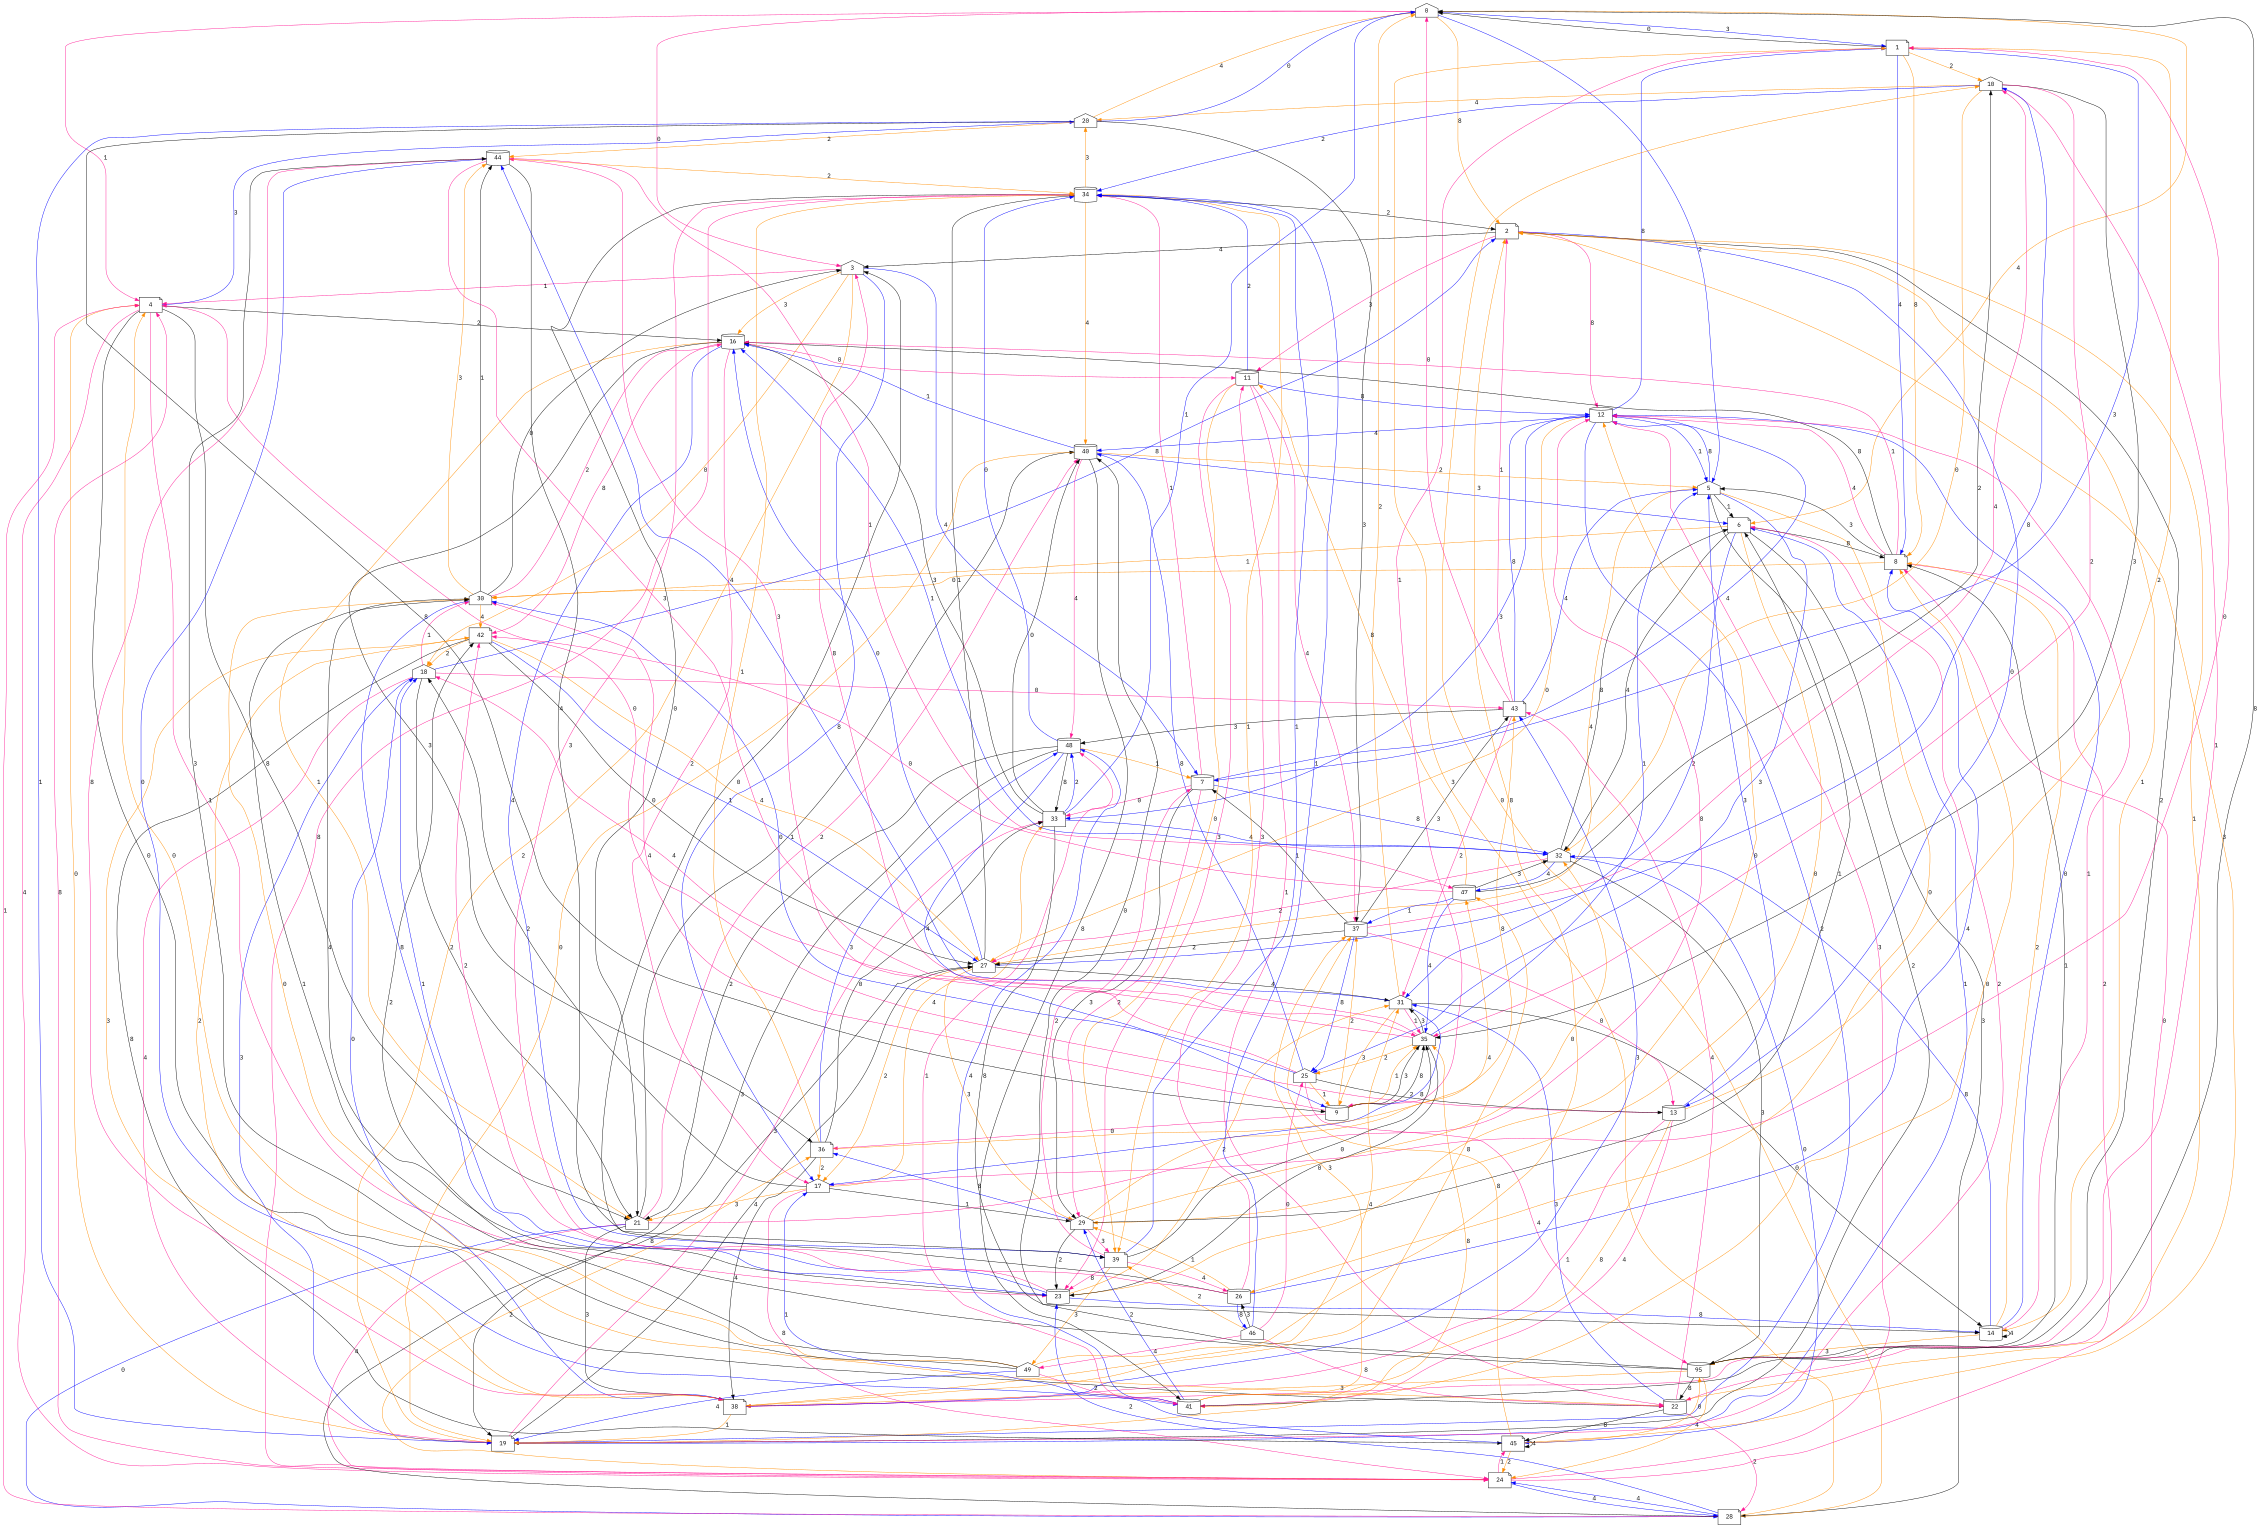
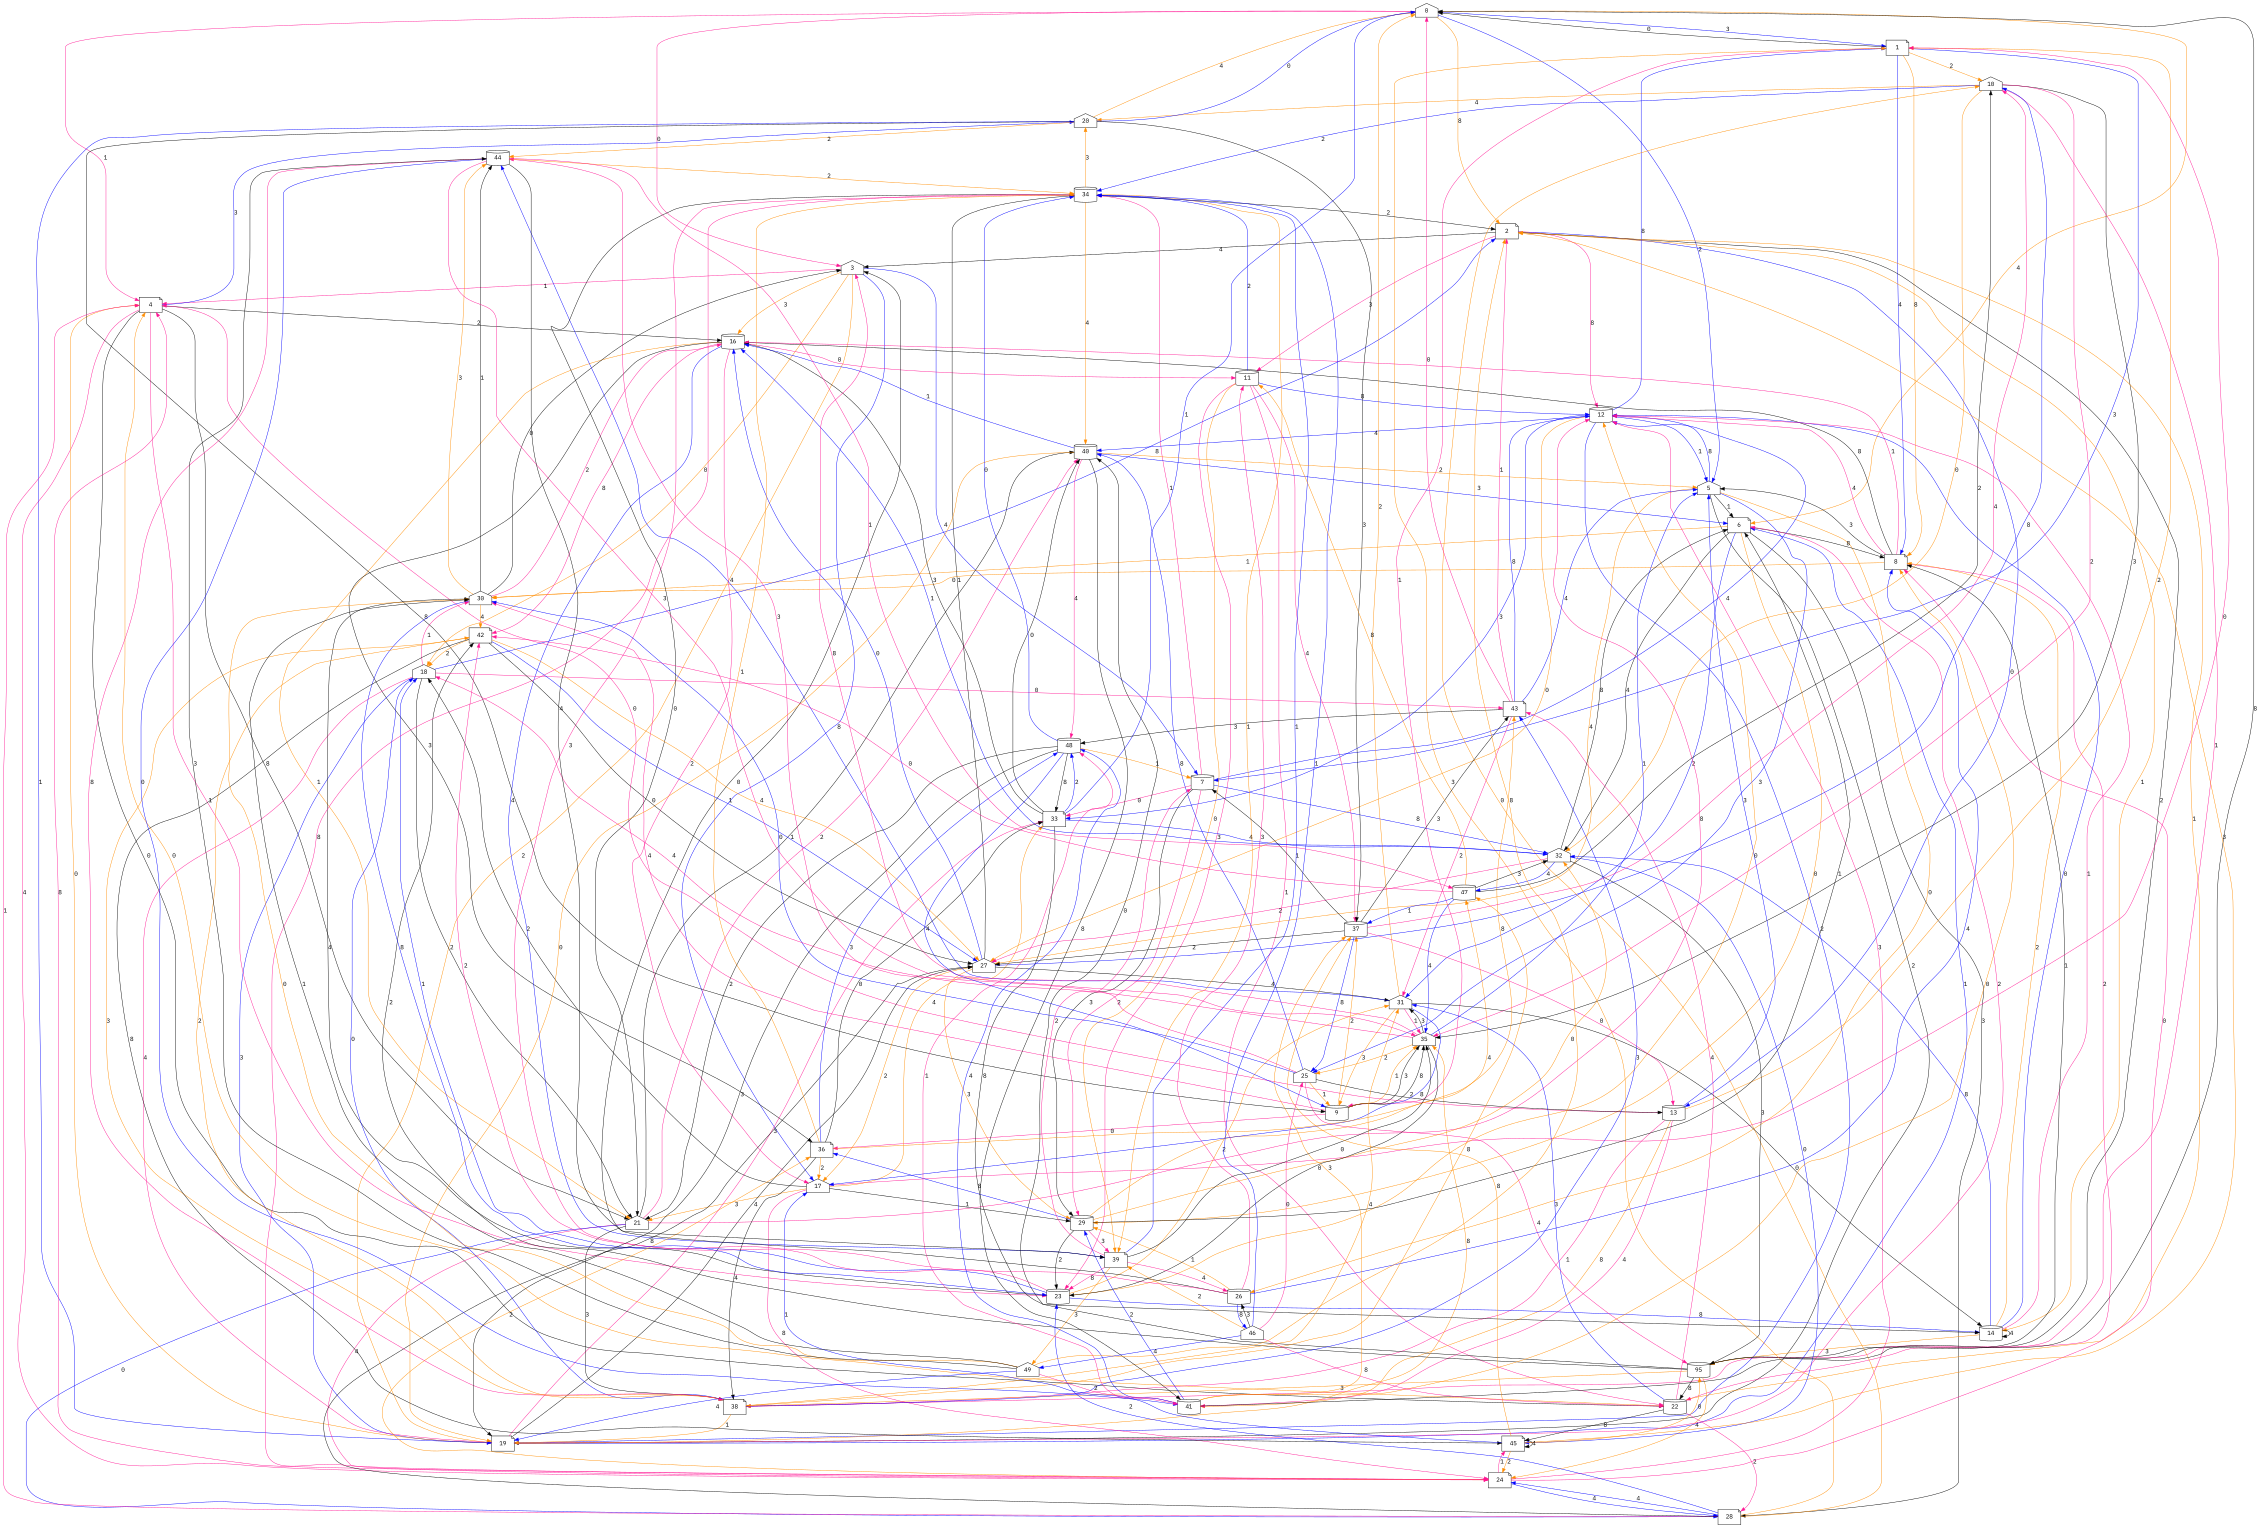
  digraph {
    fontname="IBM Plex Mono"
    node [fontname="IBM Plex Mono" shape=cylinder]
    edge [color=darkorange fontname="IBM Plex Mono"]
    n1 [label=0 shape=house]
    n2 [label=1 shape=note]
    n3 [label=2 shape=note]
    n4 [label=3 shape=house]
    n5 [label=4 shape=note]
    n6 [label=5 shape=house]
    n7 [label=6 shape=note]
    n8 [label=7]
    n9 [label=8 shape=note]
    n10 [label=9]
    n11 [label=10 shape=house]
    n12 [label=11]
    n13 [label=12]
    n14 [label=13]
    n15 [label=14]
    n16 [label=95]
    n17 [label=16]
    n18 [label=17 shape=house]
    n19 [label=18 shape=house]
    n20 [label=19 shape=note]
    n21 [label=20 shape=house]
    n22 [label=21 shape=house]
    n23 [label=22]
    n24 [label=23]
    n25 [label=24 shape=note]
    n26 [label=25 shape=house]
    n27 [label=26]
    n28 [label=27 shape=house]
    n29 [label=28 shape=note]
-   n30 [label=29 shape=house]
+   n30 [label=29]
    n31 [label=30 shape=house]
    n32 [label=31 shape=house]
    n33 [label=32 shape=house]
    n34 [label=33 shape=note]
    n35 [label=34]
    n36 [label=35 shape=house]
    n37 [label=36 shape=note]
    n38 [label=37]
    n39 [label=38 shape=note]
    n40 [label=39 shape=note]
    n41 [label=40]
    n42 [label=41]
    n43 [label=42 shape=note]
    n44 [label=43 shape=note]
    n45 [label=44]
    n46 [label=45 shape=note]
    n47 [label=46 shape=house]
    n48 [label=47]
    n49 [label=48]
    n50 [label=49 shape=house]
    n1 -> n2 [color=blue label=3]
    n1 -> n3 [label=8]
    n1 -> n4 [color=deeppink label=0]
    n1 -> n5 [color=deeppink label=1]
    n1 -> n6 [color=blue label=2]
    n1 -> n7 [label=4]
    n2 -> n1 [color=black label=0]
    n2 -> n8 [color=blue label=3]
    n2 -> n9 [label=8]
    n2 -> n9 [color=blue label=4]
    n2 -> n10 [color=deeppink label=1]
    n2 -> n11 [label=2]
    n3 -> n4 [color=black label=4]
    n3 -> n12 [color=deeppink label=3]
    n3 -> n13 [color=deeppink label=8]
    n3 -> n14 [color=blue label=0]
    n3 -> n15 [label=1]
    n3 -> n16 [color=black label=2]
    n4 -> n5 [color=deeppink label=1]
    n4 -> n8 [color=blue label=4]
    n4 -> n17 [label=3]
    n4 -> n18 [color=blue label=8]
    n4 -> n19 [label=0]
    n4 -> n20 [label=2]
    n5 -> n17 [color=black label=2]
    n5 -> n21 [color=blue label=3]
    n5 -> n22 [color=black label=8]
    n5 -> n23 [color=black label=0]
    n5 -> n24 [color=deeppink label=1]
    n5 -> n25 [color=deeppink label=4]
    n6 -> n7 [color=black label=1]
    n6 -> n13 [color=blue label=8]
    n6 -> n20 [color=black label=2]
    n6 -> n26 [color=blue label=3]
    n6 -> n27 [label=0]
    n6 -> n28 [label=4]
    n7 -> n9 [color=black label=8]
    n7 -> n29 [color=black label=3]
    n7 -> n30 [label=0]
    n7 -> n31 [label=1]
    n7 -> n32 [color=blue label=2]
    n7 -> n33 [color=black label=4]
    n8 -> n13 [color=blue label=4]
    n8 -> n30 [color=black label=3]
    n8 -> n30 [color=deeppink label=2]
    n8 -> n33 [color=blue label=8]
    n8 -> n34 [color=deeppink label=0]
    n8 -> n35 [color=deeppink label=1]
    n9 -> n6 [color=black label=3]
    n9 -> n13 [color=deeppink label=4]
    n9 -> n17 [color=black label=8]
    n9 -> n17 [color=deeppink label=1]
    n9 -> n23 [color=deeppink label=2]
    n9 -> n31 [label=0]
    n10 -> n31 [color=deeppink label=4]
    n10 -> n36 [color=black label=3]
    n10 -> n36 [color=black label=8]
    n10 -> n36 [label=1]
    n10 -> n37 [color=deeppink label=0]
    n10 -> n38 [label=2]
    n11 -> n21 [label=4]
    n11 -> n33 [label=0]
    n11 -> n35 [color=blue label=2]
    n11 -> n36 [color=black label=3]
    n11 -> n36 [color=deeppink label=2]
    n11 -> n39 [color=deeppink label=1]
    n12 -> n13 [color=blue label=8]
    n12 -> n23 [color=deeppink label=1]
    n12 -> n24 [color=deeppink label=3]
    n12 -> n35 [color=blue label=2]
    n12 -> n38 [color=deeppink label=4]
    n12 -> n40 [label=0]
    n13 -> n2 [color=blue label=8]
    n13 -> n6 [color=blue label=1]
    n13 -> n20 [color=blue label=2]
    n13 -> n28 [label=0]
    n13 -> n34 [color=blue label=3]
    n13 -> n41 [color=blue label=4]
    n14 -> n2 [label=2]
    n14 -> n5 [color=deeppink label=0]
    n14 -> n6 [color=blue label=3]
    n14 -> n39 [color=deeppink label=1]
    n14 -> n42 [label=8]
    n14 -> n42 [color=deeppink label=4]
    n15 -> n9 [label=2]
    n15 -> n13 [color=blue label=0]
    n15 -> n13 [color=deeppink label=1]
    n15 -> n15 [color=black label=4]
    n15 -> n16 [label=3]
    n15 -> n33 [color=blue label=8]
    n16 -> n9 [color=black label=1]
    n16 -> n23 [color=black label=8]
    n16 -> n25 [label=4]
    n16 -> n39 [label=3]
    n16 -> n41 [color=black label=0]
    n16 -> n43 [color=black label=2]
    n17 -> n12 [color=deeppink label=0]
    n17 -> n18 [color=deeppink label=2]
    n17 -> n22 [label=1]
    n17 -> n37 [color=black label=3]
    n17 -> n40 [color=blue label=4]
    n17 -> n43 [color=deeppink label=8]
    n18 -> n2 [color=deeppink label=0]
    n18 -> n19 [color=black label=2]
    n18 -> n22 [label=3]
    n18 -> n25 [color=deeppink label=8]
    n18 -> n30 [color=black label=1]
    n18 -> n34 [label=4]
    n19 -> n3 [color=blue label=8]
    n19 -> n20 [color=blue label=3]
    n19 -> n20 [color=deeppink label=4]
    n19 -> n22 [color=black label=2]
    n19 -> n31 [color=deeppink label=1]
    n19 -> n44 [color=deeppink label=0]
    n20 -> n5 [label=0]
    n20 -> n7 [color=blue label=1]
    n20 -> n7 [color=deeppink label=2]
    n20 -> n28 [color=black label=4]
    n20 -> n34 [color=deeppink label=3]
    n20 -> n36 [label=8]
    n21 -> n1 [color=blue label=0]
    n21 -> n1 [label=4]
    n21 -> n10 [color=black label=8]
    n21 -> n20 [color=blue label=1]
    n21 -> n38 [color=black label=3]
    n21 -> n45 [label=2]
    n22 -> n13 [color=deeppink label=8]
    n22 -> n25 [color=deeppink label=4]
    n22 -> n29 [color=blue label=0]
    n22 -> n39 [color=black label=3]
    n22 -> n41 [color=black label=1]
    n22 -> n41 [color=deeppink label=2]
    n23 -> n3 [label=1]
    n23 -> n5 [label=0]
    n23 -> n29 [color=deeppink label=2]
    n23 -> n32 [color=blue label=3]
    n23 -> n44 [color=deeppink label=4]
    n23 -> n46 [color=black label=8]
    n24 -> n13 [label=0]
    n24 -> n15 [color=blue label=8]
    n24 -> n19 [color=blue label=1]
    n24 -> n31 [color=black label=4]
    n24 -> n32 [label=2]
    n24 -> n35 [color=deeppink label=3]
    n25 -> n5 [color=deeppink label=8]
    n25 -> n9 [color=deeppink label=0]
    n25 -> n13 [color=deeppink label=3]
    n25 -> n29 [color=blue label=4]
    n25 -> n37 [label=2]
    n25 -> n46 [color=deeppink label=1]
    n26 -> n10 [label=1]
    n26 -> n14 [color=black label=2]
    n26 -> n16 [color=deeppink label=4]
    n26 -> n31 [color=blue label=0]
    n26 -> n41 [color=blue label=8]
    n26 -> n45 [color=deeppink label=3]
    n27 -> n4 [color=black label=0]
    n27 -> n9 [color=blue label=4]
    n27 -> n12 [color=deeppink label=3]
    n27 -> n30 [label=1]
    n27 -> n43 [color=deeppink label=2]
    n27 -> n47 [color=blue label=8]
    n28 -> n11 [color=blue label=8]
    n28 -> n17 [color=blue label=0]
    n28 -> n18 [label=2]
    n28 -> n30 [label=3]
    n28 -> n32 [color=black label=4]
    n28 -> n35 [color=black label=1]
    n29 -> n2 [label=3]
    n29 -> n5 [color=deeppink label=1]
    n29 -> n11 [label=0]
    n29 -> n24 [color=blue label=2]
    n29 -> n25 [color=blue label=4]
    n29 -> n28 [color=black label=8]
    n30 -> n7 [color=black label=1]
    n30 -> n24 [color=black label=2]
    n30 -> n33 [label=0]
    n30 -> n37 [color=blue label=8]
    n30 -> n40 [color=deeppink label=3]
    n30 -> n48 [label=4]
    n31 -> n4 [color=black label=0]
    n31 -> n17 [color=deeppink label=2]
    n31 -> n24 [color=blue label=8]
    n31 -> n43 [label=4]
    n31 -> n45 [label=3]
    n31 -> n45 [color=black label=1]
    n32 -> n1 [label=2]
    n32 -> n10 [label=3]
    n32 -> n15 [color=black label=0]
    n32 -> n18 [color=blue label=8]
    n32 -> n36 [color=deeppink label=1]
    n32 -> n45 [color=blue label=4]
    n33 -> n7 [color=black label=8]
    n33 -> n16 [color=black label=3]
    n33 -> n17 [color=blue label=1]
    n33 -> n28 [color=deeppink label=2]
    n33 -> n46 [color=blue label=0]
    n33 -> n48 [color=blue label=4]
    n34 -> n1 [color=blue label=1]
    n34 -> n15 [color=black label=8]
    n34 -> n17 [color=black label=3]
    n34 -> n33 [color=blue label=4]
    n34 -> n41 [color=black label=0]
    n34 -> n49 [color=blue label=2]
    n35 -> n3 [color=black label=2]
    n35 -> n21 [label=3]
    n35 -> n22 [color=black label=0]
    n35 -> n25 [color=deeppink label=8]
    n35 -> n40 [label=1]
    n35 -> n41 [label=4]
    n36 -> n4 [color=deeppink label=8]
    n36 -> n6 [color=blue label=1]
    n36 -> n19 [color=deeppink label=4]
    n36 -> n24 [color=black label=0]
    n36 -> n26 [label=2]
    n36 -> n32 [color=black label=3]
    n37 -> n18 [label=2]
    n37 -> n34 [color=black label=0]
    n37 -> n35 [label=1]
    n37 -> n39 [color=black label=4]
    n37 -> n44 [label=8]
    n37 -> n49 [color=blue label=3]
    n38 -> n8 [color=black label=1]
    n38 -> n11 [color=deeppink label=4]
    n38 -> n14 [color=deeppink label=0]
    n38 -> n26 [color=blue label=8]
    n38 -> n28 [color=black label=2]
    n38 -> n44 [color=black label=3]
    n39 -> n19 [color=blue label=0]
    n39 -> n20 [label=1]
    n39 -> n32 [label=4]
    n39 -> n43 [label=2]
    n39 -> n44 [color=blue label=3]
    n39 -> n48 [label=8]
    n40 -> n8 [color=deeppink label=2]
    n40 -> n24 [color=deeppink label=8]
    n40 -> n27 [color=deeppink label=4]
    n40 -> n35 [color=blue label=1]
    n40 -> n36 [color=black label=0]
    n40 -> n50 [label=3]
    n41 -> n6 [label=2]
    n41 -> n7 [color=blue label=3]
    n41 -> n17 [color=blue label=1]
    n41 -> n20 [label=0]
    n41 -> n42 [color=black label=8]
    n41 -> n49 [color=deeppink label=4]
    n42 -> n1 [color=black label=8]
    n42 -> n9 [label=0]
    n42 -> n30 [color=blue label=2]
    n42 -> n38 [label=3]
    n42 -> n49 [color=deeppink label=1]
    n42 -> n49 [color=blue label=4]
    n43 -> n19 [label=2]
    n43 -> n28 [color=black label=0]
    n43 -> n28 [color=blue label=1]
    n43 -> n28 [label=4]
    n43 -> n39 [label=3]
    n43 -> n46 [color=black label=8]
    n44 -> n1 [color=deeppink label=0]
    n44 -> n3 [color=deeppink label=1]
    n44 -> n6 [color=blue label=4]
    n44 -> n13 [color=blue label=8]
    n44 -> n32 [color=deeppink label=2]
    n44 -> n49 [color=black label=3]
    n45 -> n35 [label=2]
    n45 -> n36 [color=deeppink label=3]
    n45 -> n39 [color=deeppink label=8]
    n45 -> n40 [color=black label=4]
    n45 -> n42 [color=blue label=0]
    n45 -> n48 [color=deeppink label=1]
    n46 -> n3 [label=3]
    n46 -> n16 [label=0]
    n46 -> n18 [color=blue label=1]
    n46 -> n25 [label=2]
    n46 -> n38 [label=8]
    n46 -> n46 [color=black label=4]
    n47 -> n23 [color=deeppink label=8]
    n47 -> n26 [color=deeppink label=0]
    n47 -> n27 [color=black label=3]
    n47 -> n35 [color=blue label=1]
    n47 -> n40 [label=2]
-   n47 -> n50 [color=deeppink label=4]
+   n47 -> n50 [color=blue label=4]
    n48 -> n11 [color=black label=2]
    n48 -> n12 [label=8]
    n48 -> n33 [color=black label=3]
    n48 -> n36 [color=blue label=4]
    n48 -> n38 [color=blue label=1]
    n48 -> n43 [color=deeppink label=0]
    n49 -> n8 [label=1]
    n49 -> n10 [color=blue label=4]
    n49 -> n20 [color=black label=3]
    n49 -> n22 [color=black label=2]
    n49 -> n34 [color=black label=8]
    n49 -> n35 [color=blue label=0]
    n50 -> n3 [label=8]
    n50 -> n20 [color=blue label=4]
    n50 -> n31 [label=0]
    n50 -> n31 [color=black label=1]
    n50 -> n42 [color=deeppink label=2]
    n50 -> n45 [color=black label=3]
  }
